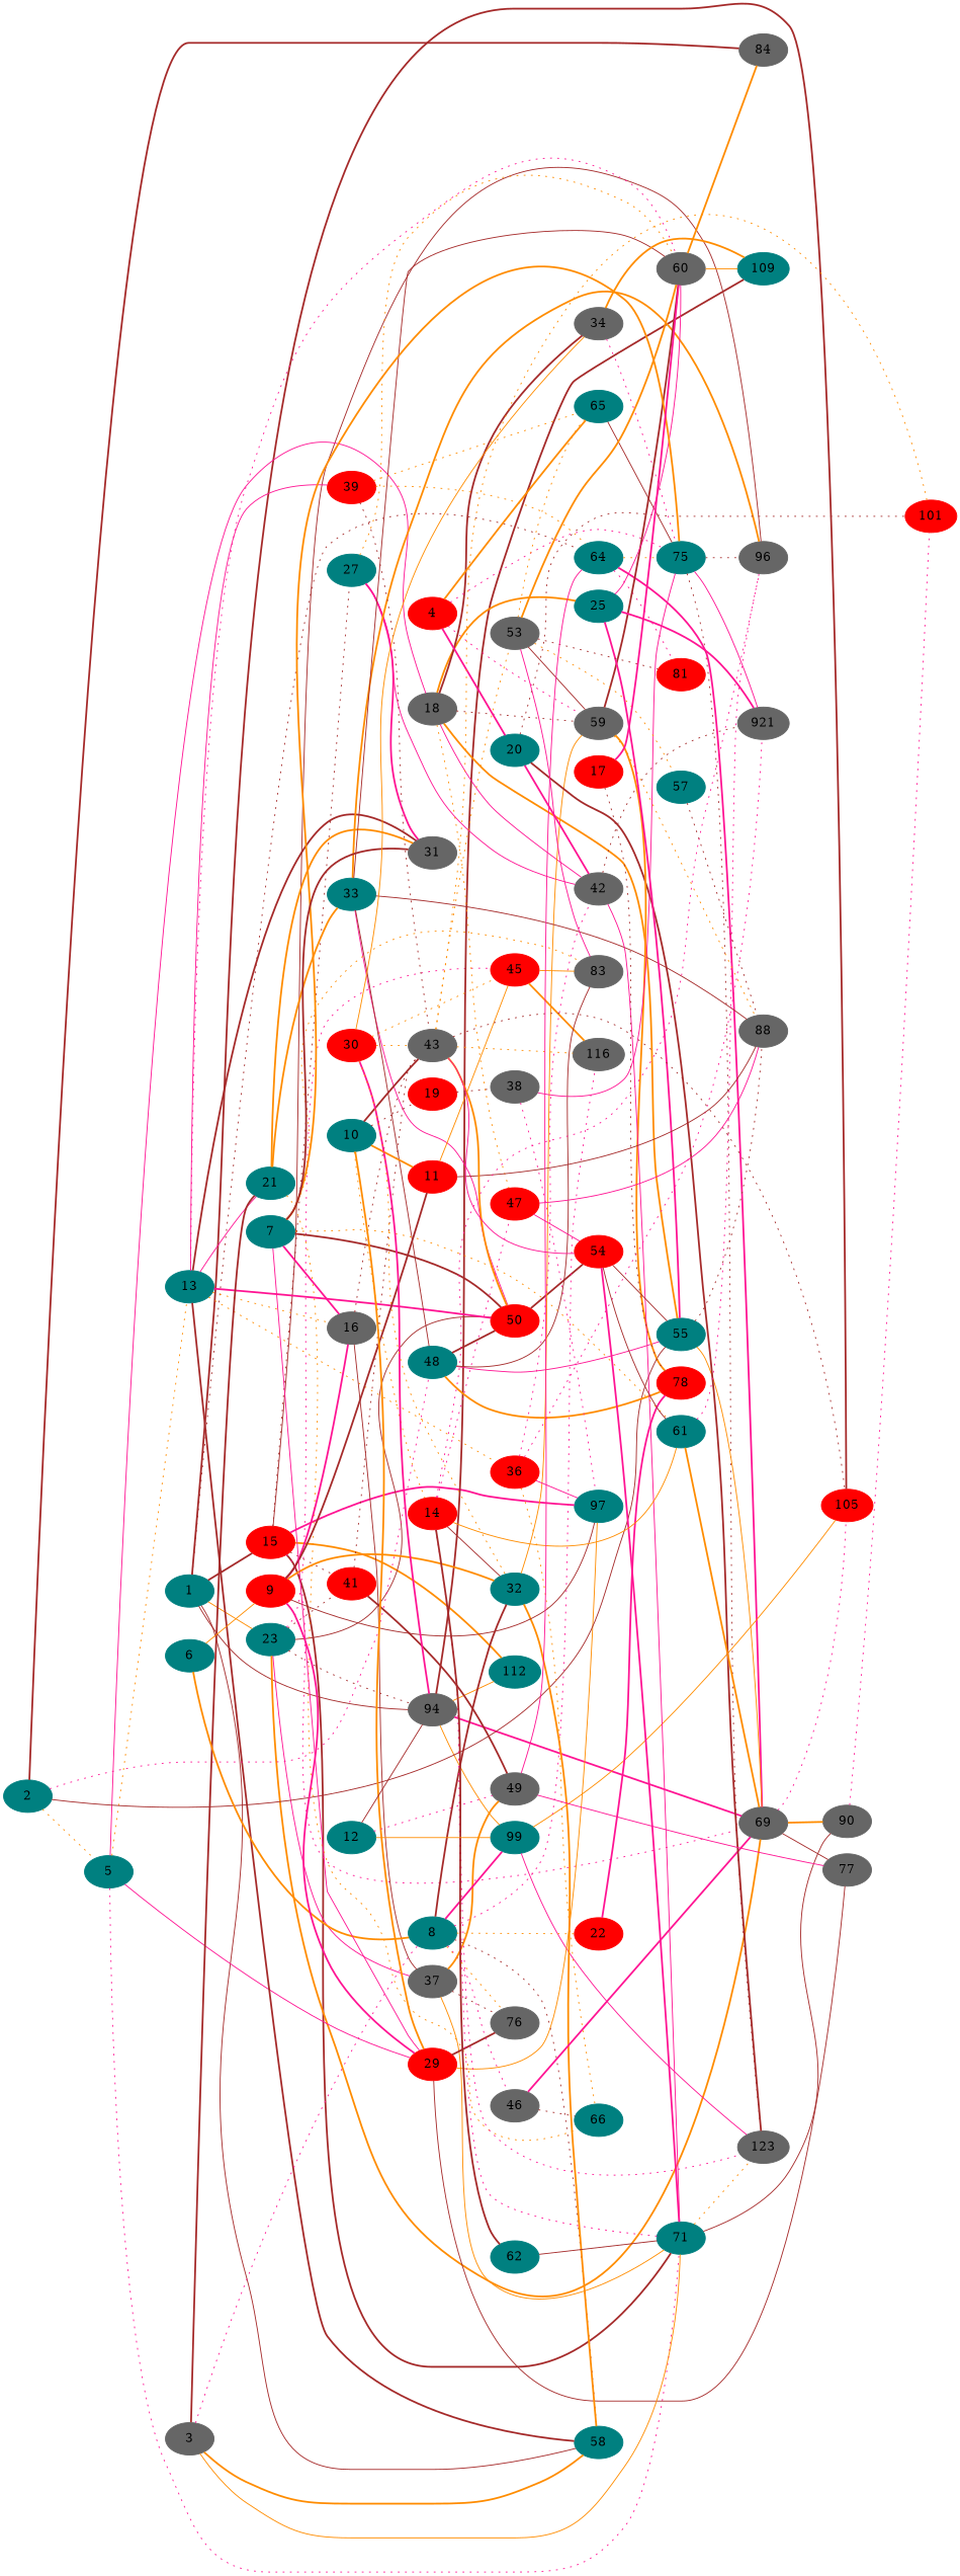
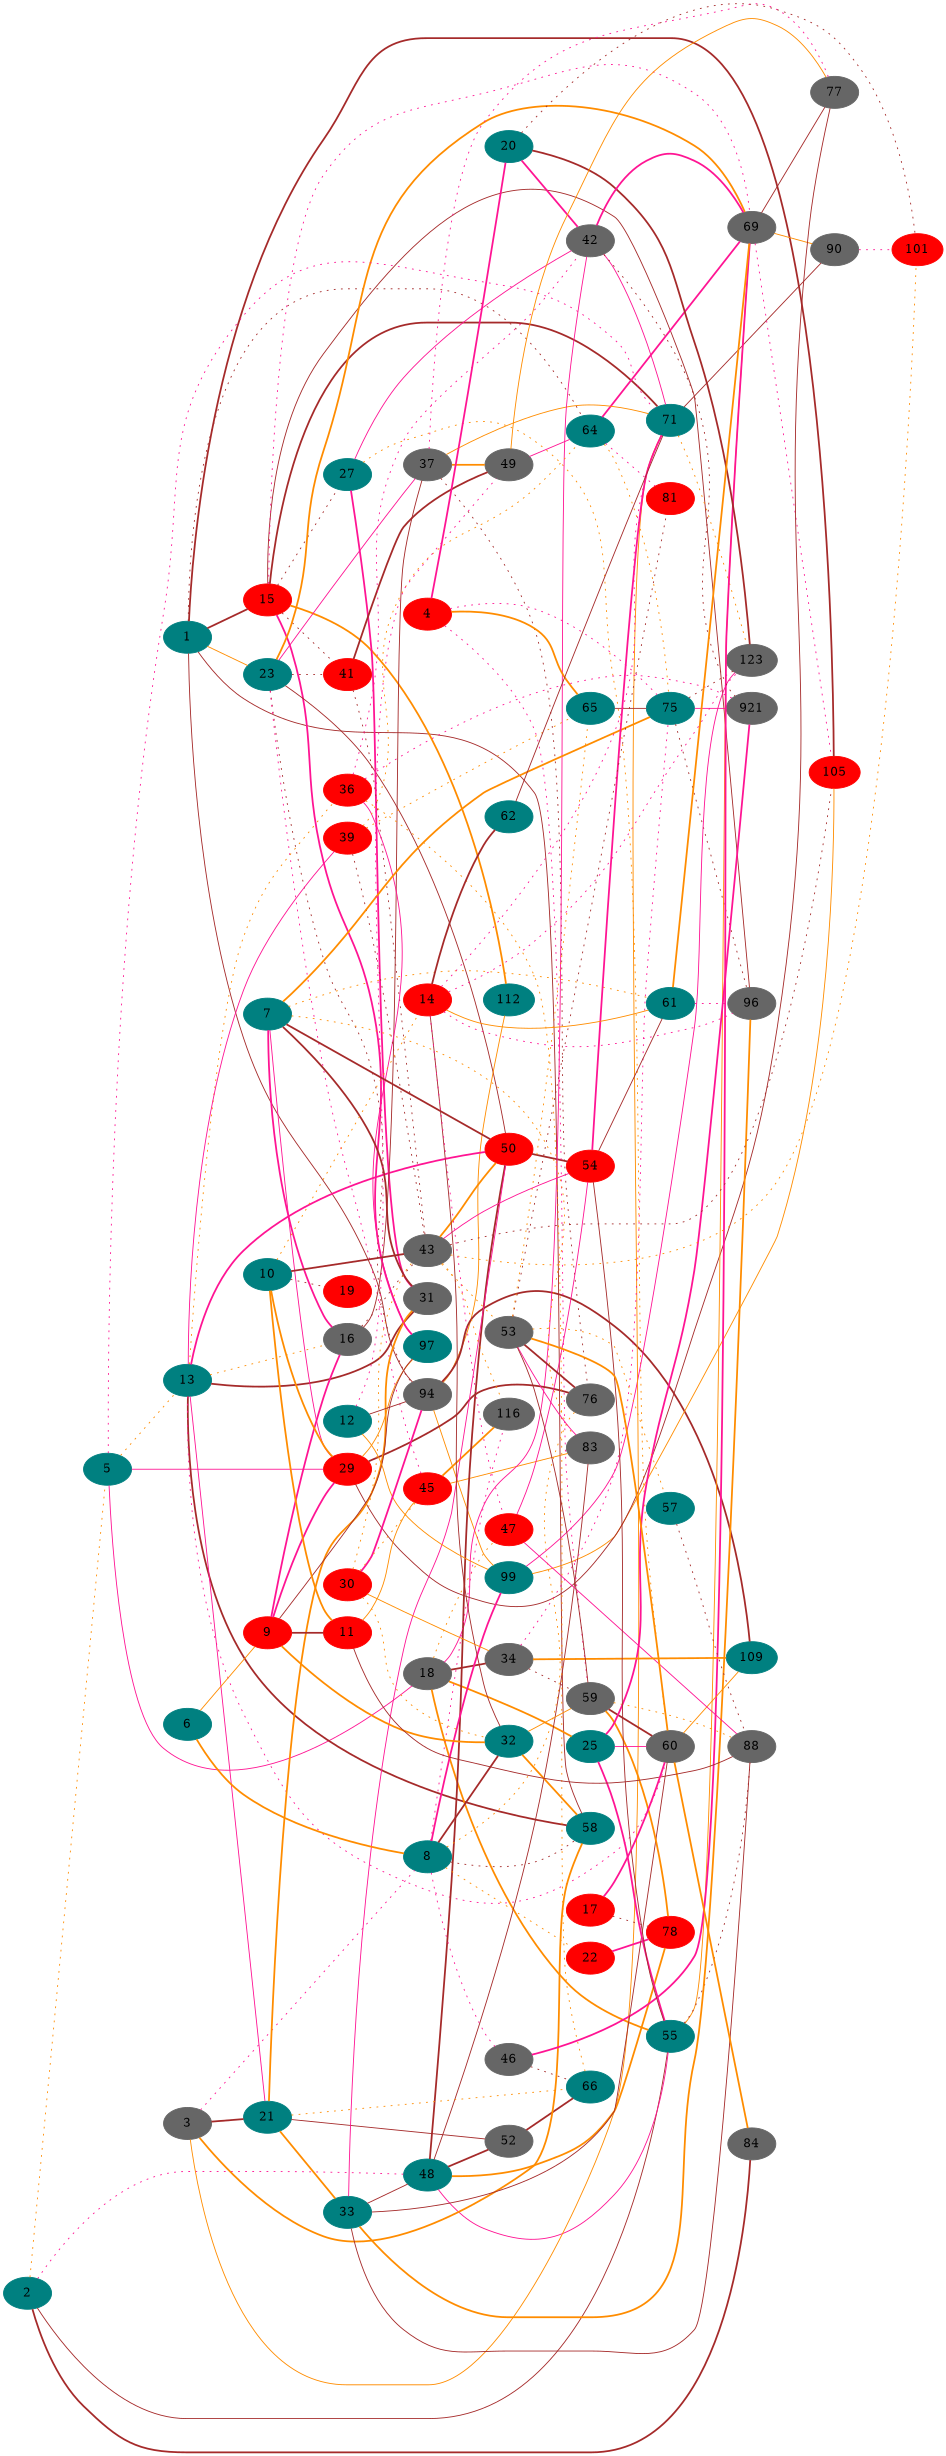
  graph {
    rankdir=LR
    node [color=teal style=filled]
    edge [color=brown style=dotted]
    1 [super="+35"]
    15 [color=red super="+28"]
    23 [super="+89"]
    58 [super="+130"]
    64 [super="+117"]
    n6 [color=gray40 label=94 super="+111"]
    105 [color=red super="+122"]
    71 [super="+107"]
    97 [super="+100"]
    n10 [color=gray40 label=96 super="+120"]
    27 [super="+85"]
    41 [color=red super="+124"]
    69 [color=gray40 super="+72"]
    112
    50 [color=red super="+96"]
    45 [color=red]
    37 [color=gray40 super="+91"]
    75 [super="+108"]
    81 [color=red]
    99
    109
    5 [super="+67"]
    13 [super="+104"]
    18 [color=gray40 super="+63"]
    29 [color=red super="+44"]
    2
    48 [super="+87"]
    55 [super="+106"]
    84 [color=gray40]
    83 [color=gray40]
    78 [color=red super="+82"]
+   52 [color=gray40 super="+113"]
    88 [color=gray40 super="+125"]
    3 [color=gray40 super="+40"]
    8 [super="+24"]
    21 [super="+79"]
    22 [color=red]
    32 [super="+68"]
    46 [color=gray40]
    76 [color=gray40]
    116 [color=gray40]
    31 [color=gray40 super="+56"]
    33
    66 [super="+80"]
    123 [color=gray40]
    90 [color=gray40 super="+110"]
    4 [color=red super="+118"]
    20
    59 [color=gray40 super="+128"]
    65
    42 [color=gray40 super="+94"]
    101 [color=red]
    60 [color=gray40 super="+93"]
    n54 [color=gray40 label=921]
    16 [color=gray40 super="+53"]
    36 [color=red super="+115"]
    39 [color=red super="+86"]
    47 [color=red]
    25
    34 [color=gray40]
    77 [color=gray40 super="+103"]
    6
    9 [color=red super="+26"]
    11 [color=red]
    7 [super="+119"]
    61 [super="+73"]
    43 [color=gray40 super="+127"]
    54 [color=red super="+126"]
    10 [super="+70"]
    14 [color=red super="+92"]
    19 [color=red]
    62
-   38 [color=gray40]
    n74 [color=gray40 label=53 super="+98"]
    49 [color=gray40 super="+114"]
    12
    17 [color=red]
    30 [color=red super="+102"]
    57
    1 -- 15 [style=bold]
    1 -- 23 [color=darkorange style=solid]
    1 -- 58 [style=solid]
    1 -- 64
    1 -- n6 [style=solid]
    1 -- 105 [style=bold]
    15 -- 71 [style=bold]
    15 -- 97 [color=deeppink style=bold]
    15 -- n10 [style=solid]
    15 -- 27
    15 -- 41
    15 -- 69 [color=deeppink]
    15 -- 112 [color=darkorange style=bold weight=2]
    23 -- n6
    23 -- 41
    23 -- 69 [color=darkorange style=bold]
    23 -- 50 [style=solid]
    23 -- 45 [color=deeppink]
    23 -- 37 [color=deeppink style=solid]
    64 -- 69 [color=deeppink style=bold]
    64 -- 75 [color=darkorange]
    64 -- 81 [color=deeppink]
    n6 -- 112 [color=darkorange style=solid]
    n6 -- 99 [color=darkorange style=solid]
    n6 -- 109 [style=bold]
    71 -- 123 [color=darkorange]
    71 -- 90 [style=solid]
    27 -- 31 [color=deeppink style=bold]
    27 -- 42 [color=deeppink style=solid]
    27 -- 60 [color=darkorange]
    41 -- 43
    41 -- 49 [style=bold]
    69 -- 105 [color=deeppink]
-   69 -- 90 [color=darkorange style=bold]
+   69 -- 90 [color=darkorange style=solid]
    69 -- 77 [style=solid]
    50 -- 54 [style=bold]
    45 -- 83 [color=darkorange style=solid]
    45 -- 116 [color=darkorange style=bold]
    37 -- 71 [color=darkorange style=solid]
    37 -- 76
+   37 -- 77 [color=deeppink]
    37 -- 49 [color=darkorange style=bold]
    75 -- n10
    75 -- 123
    75 -- n54 [color=deeppink style=solid]
    99 -- 105 [color=darkorange style=solid]
    99 -- 123 [color=deeppink style=solid]
    5 -- 71 [color=deeppink]
    5 -- 13 [color=darkorange]
    5 -- 18 [color=deeppink style=solid]
    5 -- 29 [color=deeppink style=solid]
    13 -- 58 [style=bold]
    13 -- 50 [color=deeppink style=bold]
    13 -- 21 [color=deeppink style=solid]
    13 -- 31 [style=bold]
    13 -- 60 [color=deeppink]
    13 -- 16 [color=darkorange]
    13 -- 36 [color=darkorange]
    13 -- 39 [color=deeppink style=solid]
    18 -- 55 [color=darkorange style=bold]
-   18 -- 59
+   34 -- 59
    18 -- 42 [color=deeppink style=solid]
    18 -- 47 [color=darkorange]
    18 -- 25 [color=darkorange style=bold]
    18 -- 34 [style=bold]
    29 -- 97 [color=darkorange style=solid]
    29 -- 76 [style=bold]
    29 -- 77 [style=solid]
    2 -- 5 [color=darkorange]
    2 -- 48 [color=deeppink]
    2 -- 55 [style=solid]
    2 -- 84 [style=bold]
    48 -- 50 [style=bold]
    48 -- 55 [color=deeppink style=solid]
    48 -- 83 [style=solid]
    48 -- 78 [color=darkorange style=bold]
+   48 -- 52 [style=bold]
    55 -- 69 [color=darkorange style=solid]
    55 -- 88
+   52 -- 66 [style=bold]
    3 -- 58 [color=darkorange style=bold]
    3 -- 71 [color=darkorange style=solid]
    3 -- 8 [color=deeppink]
    3 -- 21 [style=bold]
    8 -- 58
    8 -- 99 [color=deeppink style=bold]
    8 -- 22 [color=darkorange]
    8 -- 32 [style=bold]
    8 -- 46 [color=deeppink]
    8 -- 76 [color=darkorange]
    8 -- 116 [color=deeppink]
+   21 -- 52 [style=solid]
    21 -- 31 [color=darkorange style=bold]
    21 -- 33 [color=darkorange style=bold]
    21 -- 66 [color=darkorange]
    22 -- 78 [color=deeppink style=bold]
    32 -- 58 [color=darkorange style=bold]
    32 -- 59 [color=darkorange style=solid]
    46 -- 69 [color=deeppink style=bold]
    46 -- 66
    33 -- n10 [color=darkorange style=bold]
    33 -- 50 [color=deeppink style=solid]
    33 -- 48 [style=solid]
    33 -- 88 [style=solid]
    33 -- 60 [style=solid]
    90 -- 101 [color=deeppink]
    4 -- 75 [color=deeppink]
    4 -- 20 [color=deeppink style=bold]
    4 -- 59 [color=deeppink]
    4 -- 65 [color=darkorange style=bold]
    20 -- 123 [style=bold]
    20 -- 42 [color=deeppink style=bold]
    20 -- 101
    59 -- 78 [color=darkorange style=bold]
    59 -- 88 [color=darkorange]
    59 -- 60 [style=bold]
    65 -- 75 [style=solid]
    42 -- 71 [color=deeppink style=solid]
-   n6 -- 69 [color=deeppink style=bold]
+   42 -- 69 [color=deeppink style=bold]
    42 -- n54
    60 -- 109 [color=darkorange style=solid]
    60 -- 84 [color=darkorange style=bold]
    16 -- 37 [style=solid]
    16 -- 43
    36 -- 97 [color=deeppink style=solid]
    36 -- 66 [color=darkorange]
    36 -- 42 [color=deeppink]
    36 -- n54 [color=deeppink]
    39 -- 64 [color=darkorange]
    39 -- 65 [color=darkorange]
    39 -- 43
    47 -- 88 [color=deeppink style=solid]
    47 -- 54 [color=deeppink style=solid]
    25 -- 55 [color=deeppink style=bold]
    25 -- 60 [color=deeppink style=solid]
    25 -- n54 [color=deeppink style=bold]
    34 -- 75 [color=deeppink]
    34 -- 109 [color=darkorange style=bold]
    6 -- 8 [color=darkorange style=bold]
    6 -- 9 [color=darkorange style=solid]
    9 -- 97 [style=solid]
    9 -- 29 [color=deeppink style=bold]
    9 -- 32 [color=darkorange style=bold weight=2]
    9 -- 16 [color=deeppink style=bold]
    9 -- 11 [style=bold]
    11 -- 45 [color=darkorange style=solid]
    11 -- 88 [style=solid]
    7 -- 50 [style=bold]
    7 -- 75 [color=darkorange style=bold]
    7 -- 29 [color=deeppink style=solid]
    7 -- 83 [color=darkorange]
    7 -- 31 [style=bold]
    7 -- 16 [color=deeppink style=bold]
    7 -- 61 [color=darkorange]
    61 -- n10 [color=deeppink]
    61 -- 69 [color=darkorange style=bold]
    43 -- 105
    43 -- 50 [color=darkorange style=bold]
    43 -- 116 [color=darkorange]
    43 -- 101 [color=darkorange]
    43 -- 54 [color=deeppink style=solid]
    43 -- n74 [color=darkorange]
    54 -- 71 [color=deeppink style=bold]
    54 -- 55 [style=solid]
    54 -- 61 [style=solid]
    10 -- 29 [color=darkorange style=bold]
    10 -- 11 [color=darkorange style=bold]
    10 -- 43 [style=bold weight=2]
    10 -- 14 [color=darkorange]
    10 -- 19
    14 -- 71 [color=deeppink]
    14 -- n10 [color=deeppink]
    14 -- 32 [style=solid]
    14 -- 123 [color=deeppink]
    14 -- 47 [color=deeppink]
    14 -- 61 [color=darkorange style=solid]
    14 -- 62 [style=bold]
-   19 -- 38
    62 -- 71 [style=solid]
-   38 -- 97 [color=deeppink]
-   38 -- 75 [color=deeppink style=solid]
    n74 -- 81
    n74 -- 83 [color=deeppink style=solid]
+   n74 -- 76 [style=bold]
    n74 -- 59 [style=solid]
    n74 -- 65 [color=darkorange]
    n74 -- 60 [color=darkorange style=bold]
    n74 -- 57 [color=darkorange]
    49 -- 64 [color=deeppink style=solid]
-   49 -- 77 [color=deeppink style=solid]
+   49 -- 77 [color=darkorange style=solid]
    12 -- n6 [style=solid]
    12 -- 99 [color=darkorange style=solid]
    12 -- 49 [color=deeppink]
    17 -- 78
    17 -- 60 [color=deeppink style=bold]
    30 -- n6 [color=deeppink style=bold]
    30 -- 45 [color=darkorange]
    30 -- 32 [color=darkorange]
    30 -- 34 [color=darkorange style=solid]
    30 -- 43 [color=darkorange]
    57 -- 88
  }
